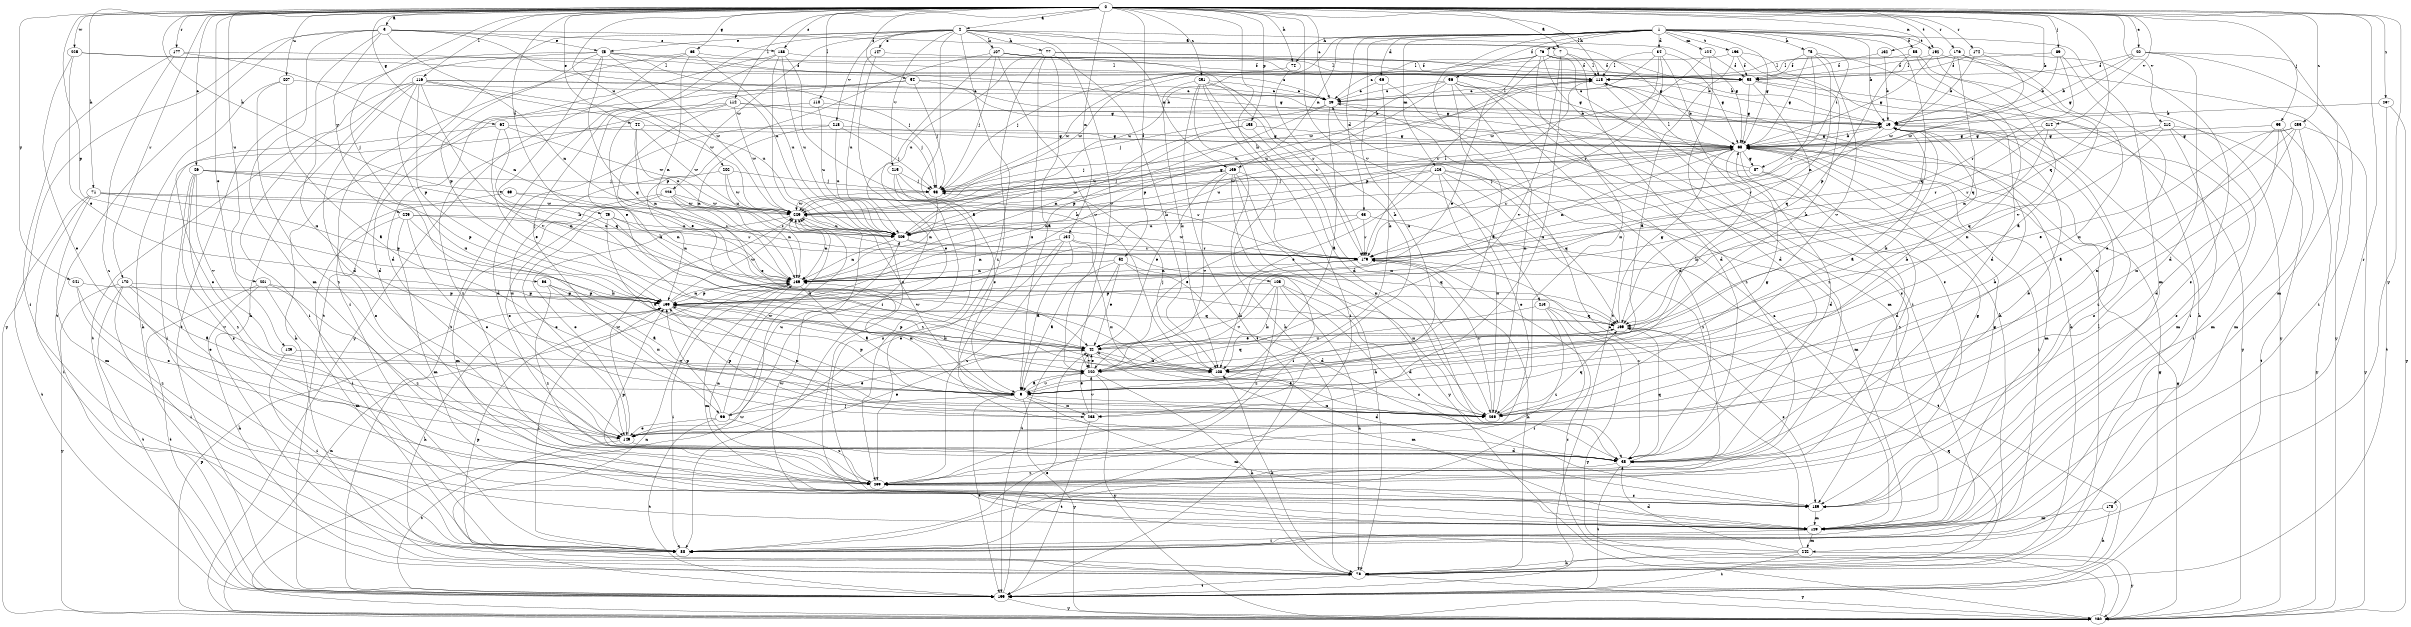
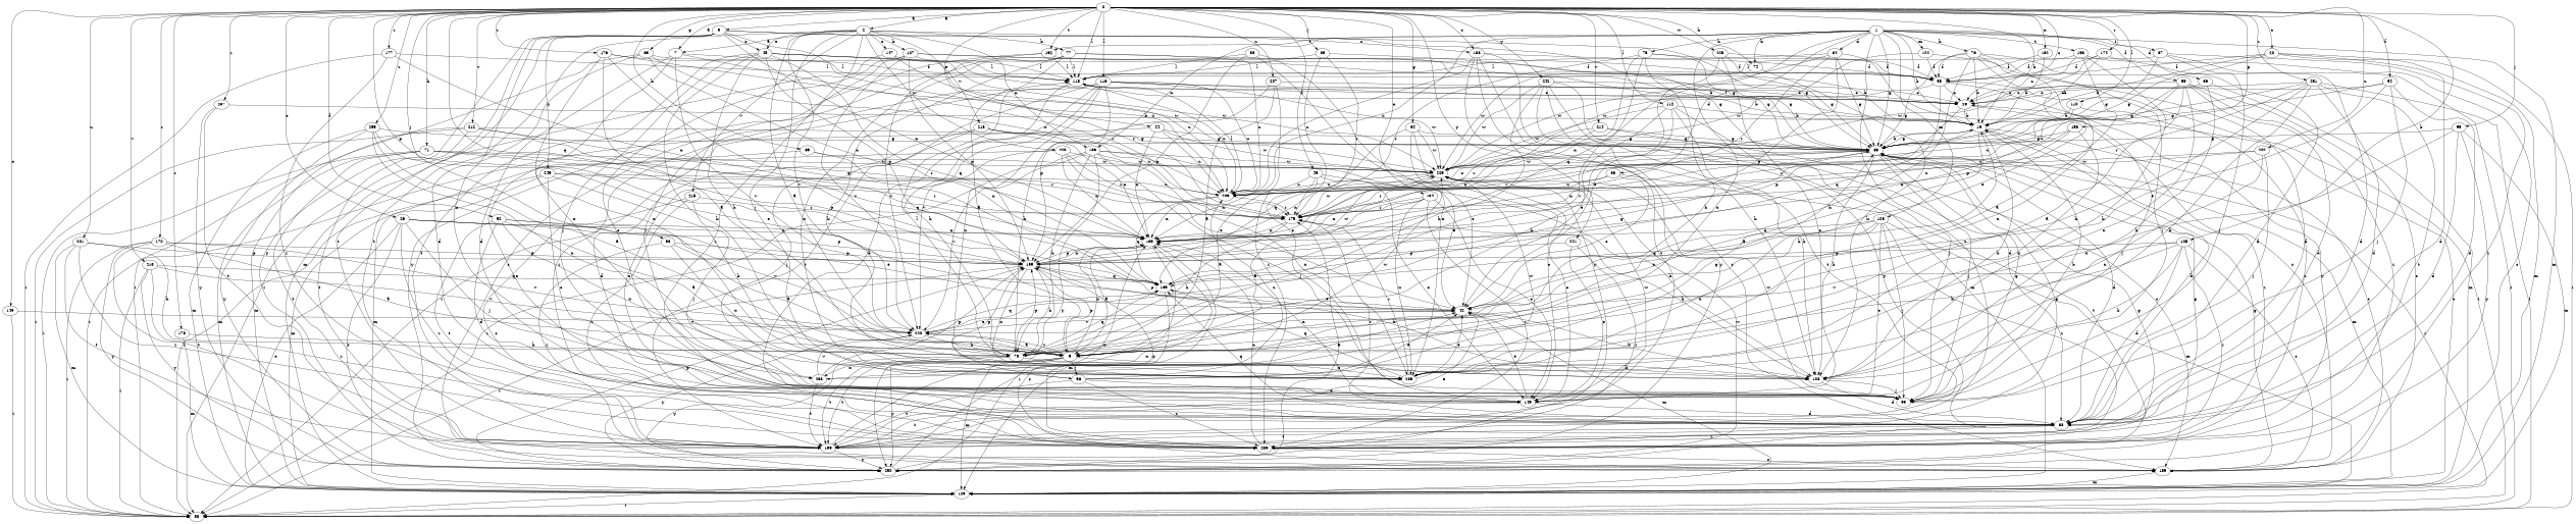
  strict digraph {
    0
    2
    3
    7
    19
    20
    26
    29
    44
    49
    52
    54
    64
    65
    69
    71
    74
    89
    93
    95
    105
    110
    112
    116
    118
    132
    134
    145
    158
    159
    169
    170
    174
    176
    177
    178
    188
    192
    201
    202
    207
    212
    213
    214
    225
    241
    242
    251
    255
    257
    68
    136
    199
    9
    45
    77
    96
    107
    147
    215
    218
    220
    228
    259
    129
    209
    238
    139
    249
    250
    38
    179
    108
    189
    58
    88
    98
    229
    149
    239
    n81 [label=42]
    78
    1
    33
    34
    36
    55
    56
    75
    76
    87
    123
    124
    193
    0 -> 2 [label=a]
    0 -> 3 [label=a]
    0 -> 7 [label=a]
    0 -> 19 [label=b]
    0 -> 20 [label=c]
    0 -> 26 [label=c]
    0 -> 29 [label=c]
    0 -> 44 [label=e]
    0 -> 49 [label=f]
    0 -> 52 [label=f]
    0 -> 54 [label=f]
    0 -> 64 [label=g]
    0 -> 65 [label=g]
    0 -> 69 [label=h]
    0 -> 71 [label=h]
    0 -> 74 [label=h]
    0 -> 89 [label=j]
    0 -> 93 [label=j]
    0 -> 95 [label=j]
    0 -> 105 [label=k]
    0 -> 110 [label=l]
    0 -> 112 [label=l]
    0 -> 116 [label=l]
    0 -> 118 [label=l]
    0 -> 132 [label=n]
    0 -> 134 [label=n]
    0 -> 145 [label=o]
    0 -> 158 [label=p]
    0 -> 159 [label=p]
    0 -> 169 [label=q]
    0 -> 170 [label=r]
    0 -> 174 [label=r]
    0 -> 176 [label=r]
    0 -> 177 [label=r]
    0 -> 178 [label=r]
    0 -> 188 [label=s]
    0 -> 192 [label=t]
    0 -> 201 [label=u]
    0 -> 202 [label=u]
    0 -> 207 [label=u]
    0 -> 212 [label=v]
    0 -> 213 [label=v]
    0 -> 214 [label=v]
    0 -> 225 [label=w]
    0 -> 241 [label=y]
    0 -> 242 [label=y]
    0 -> 251 [label=z]
    0 -> 255 [label=z]
    0 -> 257 [label=z]
    2 -> 7 [label=a]
    2 -> 68 [label=g]
    2 -> 136 [label=n]
    2 -> 199 [label=t]
    2 -> 9 [label=a]
    2 -> 45 [label=e]
    2 -> 77 [label=h]
    2 -> 96 [label=j]
    2 -> 107 [label=k]
    2 -> 147 [label=o]
    2 -> 215 [label=v]
    2 -> 218 [label=v]
    2 -> 220 [label=v]
    2 -> 228 [label=w]
    2 -> 259 [label=z]
    3 -> 188 [label=s]
    3 -> 68 [label=g]
    3 -> 199 [label=t]
    3 -> 45 [label=e]
    3 -> 129 [label=m]
    3 -> 209 [label=u]
    3 -> 238 [label=x]
    3 -> 139 [label=n]
    3 -> 249 [label=y]
    3 -> 250 [label=y]
    7 -> 118 [label=l]
    7 -> 220 [label=v]
    7 -> 238 [label=x]
    7 -> 38 [label=d]
    7 -> 179 [label=r]
    19 -> 68 [label=g]
    19 -> 9 [label=a]
    19 -> 259 [label=z]
    19 -> 179 [label=r]
    19 -> 108 [label=k]
    19 -> 189 [label=s]
    20 -> 19 [label=b]
    20 -> 68 [label=g]
    20 -> 129 [label=m]
    20 -> 38 [label=d]
    20 -> 58 [label=f]
    20 -> 88 [label=i]
    26 -> 159 [label=p]
    26 -> 220 [label=v]
    26 -> 259 [label=z]
    26 -> 129 [label=o]
    26 -> 139 [label=n]
    26 -> 189 [label=s]
    26 -> 98 [label=j]
    29 -> 19 [label=b]
    29 -> 118 [label=l]
    29 -> 159 [label=p]
-   29 -> 9 [label=a]
    29 -> 98 [label=j]
    44 -> 68 [label=g]
    44 -> 209 [label=u]
    44 -> 139 [label=n]
    44 -> 88 [label=i]
    44 -> 229 [label=w]
    49 -> 9 [label=a]
    49 -> 209 [label=u]
    49 -> 139 [label=n]
    49 -> 108 [label=k]
    49 -> 149 [label=o]
    52 -> 199 [label=t]
    52 -> 9 [label=a]
    52 -> 139 [label=n]
    52 -> 38 [label=d]
    52 -> 239 [label=x]
    52 -> n81 [label=e]
    54 -> 29 [label=c]
    54 -> 68 [label=g]
    54 -> 38 [label=d]
    54 -> 98 [label=j]
    54 -> n81 [label=e]
    64 -> 169 [label=q]
    64 -> 68 [label=g]
    64 -> 229 [label=w]
    64 -> 149 [label=o]
    64 -> n81 [label=e]
    65 -> 209 [label=u]
    65 -> 139 [label=n]
    65 -> 38 [label=d]
    65 -> 58 [label=f]
    65 -> 88 [label=i]
    69 -> 139 [label=n]
    69 -> 229 [label=w]
    69 -> 149 [label=o]
    71 -> 159 [label=p]
    71 -> 199 [label=t]
    71 -> 129 [label=m]
    71 -> 179 [label=r]
    71 -> 88 [label=i]
    71 -> 229 [label=w]
    74 -> 108 [label=k]
    74 -> 229 [label=w]
    89 -> 19 [label=b]
    89 -> 118 [label=l]
    89 -> 179 [label=r]
    89 -> 149 [label=o]
    93 -> 159 [label=p]
    93 -> 9 [label=a]
    93 -> 259 [label=z]
    93 -> 239 [label=x]
    95 -> 68 [label=g]
    95 -> 129 [label=m]
    95 -> 250 [label=y]
    95 -> 38 [label=d]
    95 -> 239 [label=x]
    105 -> 159 [label=p]
    105 -> 220 [label=v]
    105 -> 259 [label=z]
    105 -> 38 [label=d]
    105 -> 108 [label=k]
    105 -> 189 [label=s]
    105 -> 78 [label=h]
    110 -> 19 [label=b]
    110 -> 259 [label=z]
    110 -> 209 [label=u]
    112 -> 19 [label=b]
    112 -> 108 [label=k]
    112 -> 98 [label=j]
    112 -> 229 [label=w]
    112 -> n81 [label=e]
    112 -> 78 [label=h]
    116 -> 19 [label=b]
    116 -> 29 [label=c]
    116 -> 159 [label=p]
    116 -> 199 [label=t]
    116 -> 220 [label=v]
    116 -> 209 [label=u]
    116 -> 38 [label=d]
    116 -> 88 [label=i]
    116 -> 229 [label=w]
    116 -> 239 [label=x]
    118 -> 29 [label=c]
    118 -> 259 [label=z]
    118 -> 209 [label=u]
    118 -> 78 [label=h]
    132 -> 19 [label=b]
    132 -> 58 [label=f]
    134 -> 9 [label=a]
    134 -> 259 [label=z]
    134 -> 139 [label=n]
    134 -> 179 [label=r]
    134 -> 149 [label=o]
    134 -> 239 [label=x]
    145 -> 220 [label=v]
    145 -> 88 [label=i]
    158 -> 68 [label=g]
    158 -> 209 [label=u]
    158 -> 139 [label=n]
    158 -> 239 [label=x]
    159 -> 169 [label=q]
    159 -> 139 [label=n]
    159 -> 108 [label=k]
    159 -> 88 [label=i]
    159 -> 229 [label=w]
    159 -> 239 [label=x]
    159 -> 78 [label=h]
    169 -> 68 [label=g]
    169 -> 189 [label=s]
    169 -> n81 [label=e]
    170 -> 159 [label=p]
    170 -> 199 [label=t]
    170 -> 9 [label=a]
    170 -> 220 [label=v]
    170 -> 250 [label=y]
    170 -> 88 [label=i]
    174 -> 19 [label=b]
    174 -> 189 [label=s]
    174 -> 58 [label=f]
    174 -> 229 [label=w]
    176 -> 169 [label=q]
    176 -> 9 [label=a]
    176 -> 58 [label=f]
    176 -> 229 [label=w]
    176 -> 239 [label=x]
    177 -> 118 [label=l]
    177 -> 259 [label=z]
    177 -> 139 [label=n]
    177 -> 88 [label=i]
    178 -> 129 [label=m]
    178 -> 78 [label=h]
    188 -> 199 [label=t]
    188 -> 209 [label=u]
    188 -> 250 [label=y]
    188 -> 108 [label=k]
    188 -> 189 [label=s]
    188 -> 58 [label=f]
    192 -> 118 [label=l]
    192 -> 68 [label=g]
    192 -> 220 [label=v]
    192 -> 250 [label=y]
    201 -> 159 [label=p]
    201 -> 199 [label=t]
    201 -> 259 [label=z]
    201 -> 129 [label=m]
    201 -> 78 [label=h]
    202 -> 209 [label=u]
    202 -> 98 [label=j]
    202 -> 229 [label=w]
    202 -> 239 [label=x]
    207 -> 29 [label=c]
    207 -> 9 [label=a]
    207 -> 259 [label=z]
    207 -> 78 [label=h]
    212 -> 169 [label=q]
    212 -> 68 [label=g]
    212 -> 199 [label=t]
    212 -> 129 [label=m]
    212 -> 179 [label=r]
    212 -> 88 [label=i]
    213 -> 169 [label=q]
    213 -> 220 [label=v]
    213 -> 259 [label=z]
    213 -> 250 [label=y]
    213 -> 88 [label=i]
    214 -> 68 [label=g]
    214 -> 139 [label=n]
    214 -> 179 [label=r]
    214 -> 189 [label=s]
    225 -> 68 [label=g]
    225 -> 58 [label=f]
    225 -> 149 [label=o]
    225 -> n81 [label=e]
    241 -> 159 [label=p]
    241 -> 259 [label=z]
    241 -> 149 [label=o]
    242 -> 29 [label=c]
    242 -> 199 [label=t]
-   129 -> 242 [label=m]
+   242 -> 129 [label=m]
    242 -> 250 [label=y]
    242 -> 38 [label=d]
    242 -> 229 [label=w]
    242 -> 78 [label=h]
    251 -> 29 [label=c]
    251 -> 68 [label=g]
    251 -> 199 [label=t]
    251 -> 38 [label=d]
    251 -> 179 [label=r]
    251 -> 108 [label=k]
    251 -> 88 [label=i]
    251 -> 78 [label=h]
    255 -> 68 [label=g]
    255 -> 9 [label=a]
    255 -> 129 [label=m]
    255 -> 250 [label=y]
    255 -> 239 [label=x]
    255 -> n81 [label=e]
    257 -> 19 [label=b]
    257 -> 199 [label=t]
    257 -> 250 [label=y]
    68 -> 19 [label=b]
    68 -> 129 [label=m]
    68 -> 209 [label=u]
    68 -> 139 [label=n]
    68 -> 38 [label=d]
    68 -> 179 [label=r]
    68 -> 108 [label=k]
    68 -> 88 [label=i]
    68 -> 98 [label=j]
    68 -> 229 [label=w]
    136 -> 220 [label=v]
    136 -> 250 [label=y]
    136 -> 88 [label=i]
    136 -> 98 [label=j]
    136 -> 229 [label=w]
    136 -> 239 [label=x]
    136 -> n81 [label=e]
    136 -> 78 [label=h]
    199 -> 68 [label=g]
    199 -> 139 [label=n]
    199 -> 250 [label=y]
    199 -> n81 [label=e]
    9 -> 19 [label=b]
    9 -> 159 [label=p]
    9 -> 199 [label=t]
    9 -> 96 [label=j]
    9 -> 220 [label=v]
    9 -> 129 [label=m]
    9 -> 238 [label=x]
    9 -> 139 [label=n]
    9 -> 250 [label=y]
    9 -> 229 [label=w]
    9 -> 239 [label=x]
    45 -> 29 [label=c]
    45 -> 118 [label=l]
    45 -> 159 [label=p]
    45 -> 169 [label=q]
    45 -> 199 [label=t]
    45 -> 108 [label=k]
    45 -> 98 [label=j]
    45 -> 229 [label=w]
    45 -> 78 [label=h]
    77 -> 19 [label=b]
    77 -> 118 [label=l]
    77 -> 9 [label=a]
    77 -> 209 [label=u]
    77 -> 108 [label=k]
    77 -> 189 [label=s]
    77 -> 239 [label=x]
    96 -> 159 [label=p]
    96 -> 199 [label=t]
    96 -> 259 [label=z]
    96 -> 209 [label=u]
    96 -> 229 [label=w]
    96 -> 149 [label=o]
    96 -> n81 [label=e]
    107 -> 159 [label=p]
    107 -> 68 [label=g]
    107 -> 220 [label=v]
    107 -> 179 [label=r]
    107 -> 58 [label=f]
    107 -> 98 [label=j]
    107 -> 149 [label=o]
    147 -> 118 [label=l]
    147 -> 209 [label=u]
    147 -> 88 [label=i]
    215 -> 259 [label=z]
    215 -> 179 [label=r]
    215 -> 189 [label=s]
    215 -> 98 [label=j]
    218 -> 68 [label=g]
    218 -> 209 [label=u]
    218 -> 139 [label=n]
    218 -> 38 [label=d]
    218 -> 98 [label=j]
    220 -> 169 [label=q]
    220 -> 9 [label=a]
    220 -> 250 [label=y]
    220 -> n81 [label=e]
    220 -> 78 [label=h]
    228 -> 129 [label=m]
    228 -> 139 [label=n]
    228 -> 179 [label=r]
    228 -> 229 [label=w]
    228 -> 149 [label=o]
    228 -> n81 [label=e]
    259 -> 159 [label=p]
    259 -> 68 [label=g]
    259 -> 139 [label=n]
    259 -> 189 [label=s]
    129 -> 29 [label=c]
    129 -> 88 [label=i]
    209 -> 118 [label=l]
    209 -> 169 [label=q]
    209 -> 139 [label=n]
    209 -> 179 [label=r]
    238 -> 159 [label=p]
    238 -> 199 [label=t]
    238 -> 220 [label=v]
    238 -> n81 [label=e]
    139 -> 159 [label=p]
    139 -> 9 [label=a]
    139 -> 129 [label=m]
    139 -> 88 [label=i]
    249 -> 129 [label=m]
    249 -> 209 [label=u]
    249 -> 179 [label=r]
    249 -> 108 [label=k]
    249 -> 88 [label=i]
    249 -> 149 [label=o]
    250 -> 159 [label=p]
    250 -> 68 [label=g]
    250 -> 139 [label=n]
    250 -> 179 [label=r]
    250 -> 229 [label=w]
    38 -> 19 [label=b]
    38 -> 169 [label=q]
    38 -> 199 [label=t]
    38 -> 259 [label=z]
    38 -> 179 [label=r]
    179 -> 139 [label=n]
    179 -> 108 [label=k]
    179 -> 229 [label=w]
    179 -> 78 [label=h]
    108 -> 38 [label=d]
    108 -> 98 [label=j]
    189 -> 68 [label=g]
    189 -> 129 [label=m]
    58 -> 29 [label=c]
    58 -> 169 [label=q]
    58 -> 68 [label=g]
    58 -> 250 [label=y]
    58 -> 88 [label=i]
    98 -> 68 [label=g]
    98 -> 139 [label=n]
    98 -> 229 [label=w]
    229 -> 209 [label=u]
    229 -> 139 [label=n]
    229 -> 149 [label=o]
    149 -> 19 [label=b]
    149 -> 199 [label=t]
    149 -> 38 [label=d]
    149 -> 229 [label=w]
    149 -> n81 [label=e]
    239 -> 169 [label=q]
    239 -> 68 [label=g]
    239 -> 179 [label=r]
    239 -> n81 [label=e]
    n81 -> 159 [label=p]
    n81 -> 220 [label=v]
    n81 -> 129 [label=m]
    n81 -> 108 [label=k]
    78 -> 118 [label=l]
    78 -> 159 [label=p]
    78 -> 169 [label=q]
    78 -> 199 [label=t]
    78 -> 250 [label=y]
    78 -> 108 [label=k]
    1 -> 19 [label=b]
    1 -> 74 [label=h]
    1 -> 169 [label=q]
    1 -> 192 [label=t]
    1 -> 68 [label=g]
    1 -> 136 [label=n]
    1 -> 199 [label=t]
    1 -> 129 [label=m]
    1 -> 209 [label=u]
    1 -> 238 [label=x]
    1 -> 33 [label=d]
    1 -> 34 [label=d]
    1 -> 36 [label=d]
-   1 -> 55 [label=f]
    1 -> 56 [label=f]
    1 -> 75 [label=h]
    1 -> 76 [label=h]
    1 -> 87 [label=i]
    1 -> 123 [label=m]
    1 -> 124 [label=m]
    1 -> 193 [label=t]
    33 -> 199 [label=t]
    33 -> 209 [label=u]
    33 -> 179 [label=r]
    33 -> n81 [label=e]
    34 -> 118 [label=l]
    34 -> 159 [label=p]
    34 -> 68 [label=g]
    34 -> 179 [label=r]
    34 -> 189 [label=s]
    34 -> 229 [label=w]
    36 -> 29 [label=c]
    36 -> 129 [label=m]
    36 -> 108 [label=k]
    55 -> 118 [label=l]
    55 -> 159 [label=p]
    55 -> 250 [label=y]
    55 -> 239 [label=x]
    56 -> 29 [label=c]
    56 -> 159 [label=p]
    56 -> 9 [label=a]
    56 -> 259 [label=z]
    56 -> 209 [label=u]
    56 -> 38 [label=d]
    56 -> 189 [label=s]
    56 -> 239 [label=x]
    75 -> 68 [label=g]
    75 -> 220 [label=v]
    75 -> 139 [label=n]
    75 -> 179 [label=r]
    75 -> 58 [label=f]
    75 -> 78 [label=h]
    76 -> 19 [label=b]
    76 -> 58 [label=f]
    76 -> 88 [label=i]
    76 -> 98 [label=j]
    76 -> 229 [label=w]
    76 -> 239 [label=x]
    76 -> n81 [label=e]
    76 -> 78 [label=h]
    87 -> 118 [label=l]
-   68 -> 87 [label=g]
+   87 -> 68 [label=g]
    87 -> 259 [label=z]
    87 -> 38 [label=d]
    87 -> 98 [label=j]
    123 -> 169 [label=q]
    123 -> 259 [label=z]
    123 -> 129 [label=m]
    123 -> 139 [label=n]
    123 -> 98 [label=j]
    123 -> 149 [label=o]
    123 -> 239 [label=x]
    123 -> n81 [label=e]
    124 -> 38 [label=d]
    124 -> 58 [label=f]
    124 -> 229 [label=w]
    193 -> 29 [label=c]
    193 -> 9 [label=a]
    193 -> 38 [label=d]
    193 -> 108 [label=k]
    193 -> 58 [label=f]
  }
